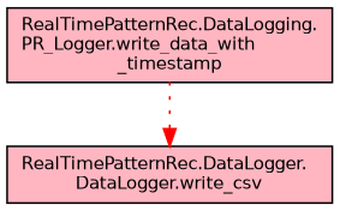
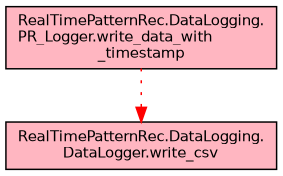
  digraph {
    rankdir=TB
    node [color=black fillcolor=lightpink fontname=Helvetica fontsize=10 shape=record style=filled]
    n1 [fontcolor=black height=0.2 label="RealTimePatternRec.DataLogging.\lPR_Logger.write_data_with\l_timestamp" width=0.4]
-   n2 [height=0.2 label="RealTimePatternRec.DataLogger.\lDataLogger.write_csv" width=0.4]
+   n2 [height=0.2 label="RealTimePatternRec.DataLogging.\lDataLogger.write_csv" width=0.4]
    n1 -> n2 [color=red fontname=Helvetica fontsize=10 labelfontname=Helvetica labelfontsize=10 style=dotted]
  }
